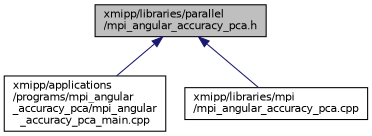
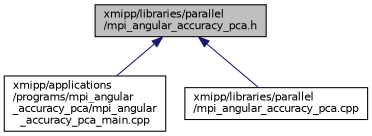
  digraph {
    node [color=black fillcolor=white fontname=Helvetica fontsize=10 shape=record style=filled]
    edge [color=midnightblue dir=back fontname=Helvetica fontsize=10 labelfontname=Helvetica labelfontsize=10 style=solid]
    n1 [fillcolor=grey75 fontcolor=black height=0.2 label="xmipp/libraries/parallel\l/mpi_angular_accuracy_pca.h" width=0.4]
    n2 [height=0.2 label="xmipp/applications\l/programs/mpi_angular\l_accuracy_pca/mpi_angular\l_accuracy_pca_main.cpp" width=0.4]
-   n3 [height=0.2 label="xmipp/libraries/mpi\l/mpi_angular_accuracy_pca.cpp" width=0.4]
+   n3 [height=0.2 label="xmipp/libraries/parallel\l/mpi_angular_accuracy_pca.cpp" width=0.4]
    n1 -> n2
    n1 -> n3
  }
